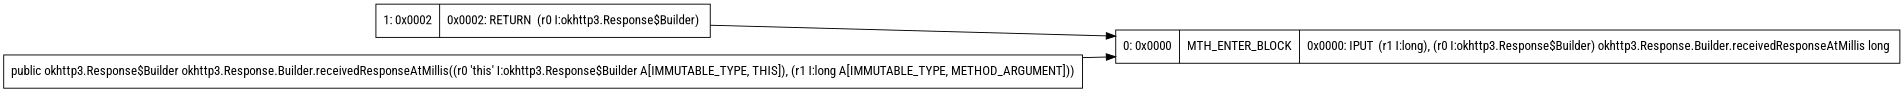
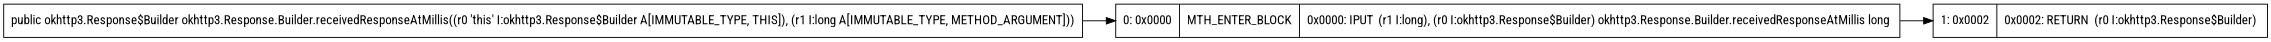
  digraph {
    rankdir=LR
    fontname="Roboto Condensed"
    node [shape=record fontname="Roboto Condensed"]
    edge [fontname="Roboto Condensed"]
    n1 [label="{0\:\ 0x0000|MTH_ENTER_BLOCK\l|0x0000: IPUT  (r1 I:long), (r0 I:okhttp3.Response$Builder) okhttp3.Response.Builder.receivedResponseAtMillis long \l}"]
    n2 [label="{1\:\ 0x0002|0x0002: RETURN  (r0 I:okhttp3.Response$Builder) \l}"]
    n3 [label="{public okhttp3.Response$Builder okhttp3.Response.Builder.receivedResponseAtMillis((r0 'this' I:okhttp3.Response$Builder A[IMMUTABLE_TYPE, THIS]), (r1 I:long A[IMMUTABLE_TYPE, METHOD_ARGUMENT])) }"]
-   n2 -> n1
+   n1 -> n2
    n3 -> n1
  }
